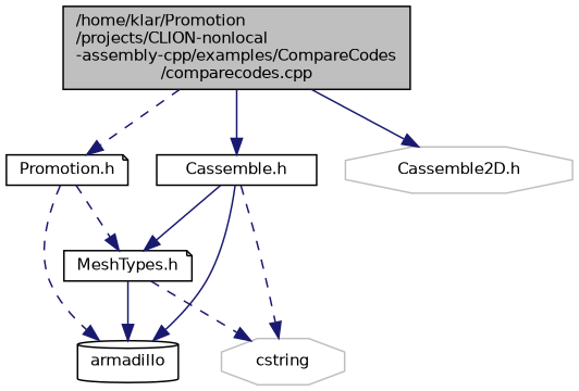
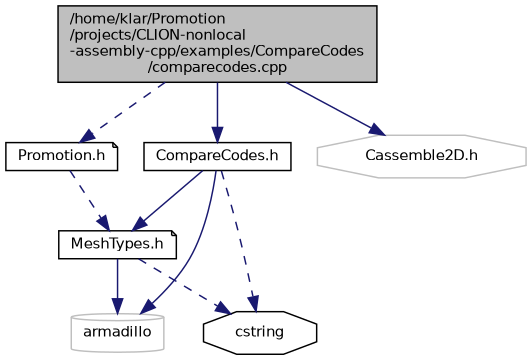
  digraph {
    node [color=black fillcolor=white fontname=Helvetica fontsize=10 shape=box style=filled]
    edge [color=midnightblue fontname=Helvetica fontsize=10 labelfontname=Helvetica labelfontsize=10 style=dashed]
    n1 [fillcolor=grey75 fontcolor=black height=0.2 label="/home/klar/Promotion\l/projects/CLION-nonlocal\l-assembly-cpp/examples/CompareCodes\l/comparecodes.cpp" width=0.4]
    n2 [height=0.2 label="Promotion.h" shape=note width=0.4]
    n3 [color=grey75 height=0.2 label="Cassemble2D.h" shape=octagon width=0.4]
-   n4 [height=0.2 label="Cassemble.h" width=0.4]
-   n5 [height=0.2 label=armadillo shape=cylinder width=0.4]
+   n4 [height=0.2 label="CompareCodes.h" width=0.4]
+   n5 [color=grey75 height=0.2 label=armadillo shape=cylinder width=0.4]
    n6 [height=0.2 label="MeshTypes.h" shape=note width=0.4]
-   n7 [color=grey75 height=0.2 label=cstring shape=octagon width=0.4]
+   n7 [height=0.2 label=cstring shape=octagon width=0.4]
    n1 -> n2
    n1 -> n3 [style=solid]
    n1 -> n4 [style=solid]
-   n2 -> n5
    n2 -> n6
    n4 -> n5 [style=solid]
    n4 -> n6 [style=solid]
    n4 -> n7
    n6 -> n5 [style=solid]
    n6 -> n7
  }
